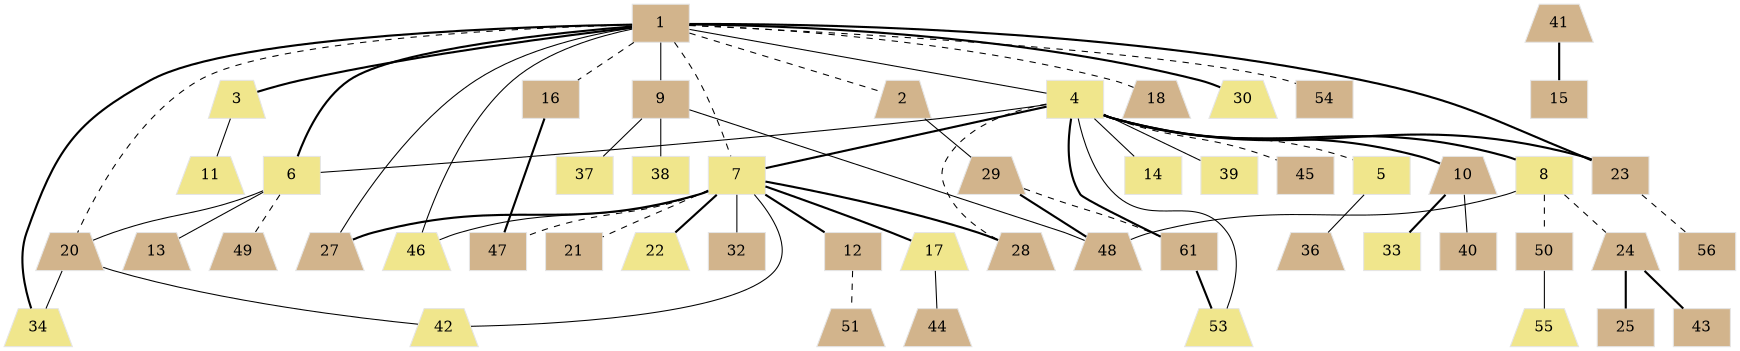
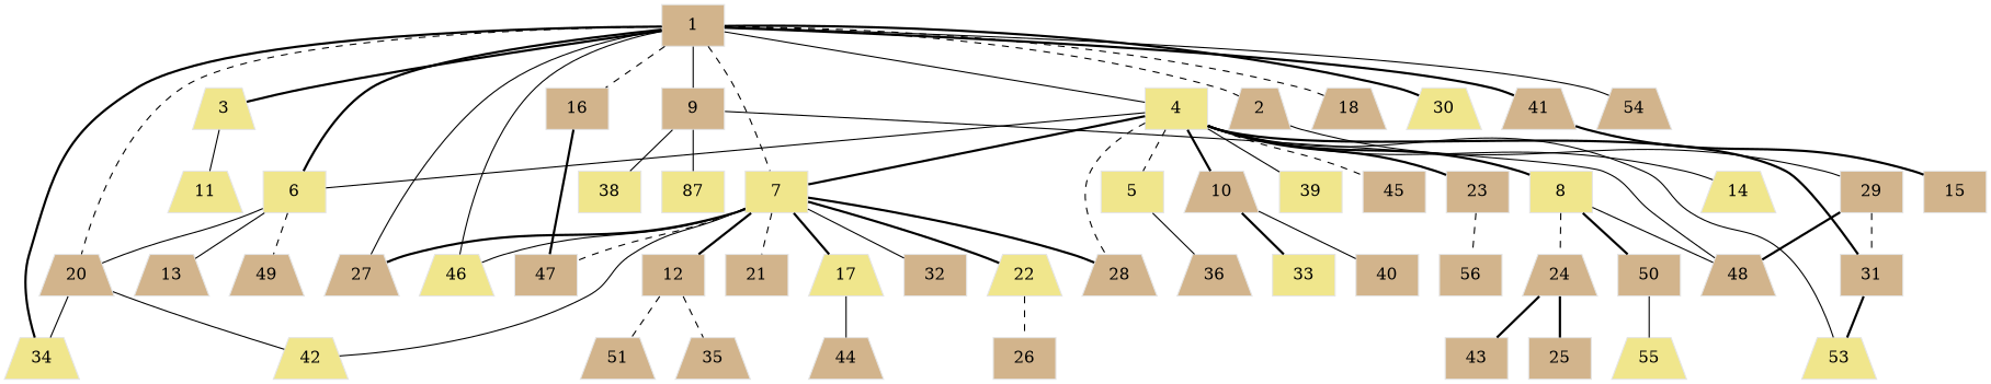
  graph {
    node [color=gray90 fillcolor=tan shape=box style=filled]
    edge [style=solid]
    2 [shape=trapezium]
    1
    3 [fillcolor=khaki shape=trapezium]
    4 [fillcolor=khaki]
    6 [fillcolor=khaki]
    7 [fillcolor=khaki]
    9
    16
    18 [shape=trapezium]
    20 [shape=trapezium]
    27 [shape=trapezium]
    30 [fillcolor=khaki shape=trapezium]
    34 [fillcolor=khaki shape=trapezium]
    41 [shape=trapezium]
    46 [fillcolor=khaki shape=trapezium]
-   54
-   29 [shape=trapezium]
+   54 [shape=trapezium]
+   29
    11 [fillcolor=khaki shape=trapezium]
    5 [fillcolor=khaki]
    8 [fillcolor=khaki]
    10 [shape=trapezium]
-   14 [fillcolor=khaki]
+   14 [fillcolor=khaki shape=trapezium]
    23
    28 [shape=trapezium]
-   31 [label=61]
+   31
    39 [fillcolor=khaki]
    45
    53 [fillcolor=khaki shape=trapezium]
    13 [shape=trapezium]
    49 [shape=trapezium]
    12
    17 [fillcolor=khaki shape=trapezium]
    21
    22 [fillcolor=khaki shape=trapezium]
    32
    42 [fillcolor=khaki shape=trapezium]
    47
    48 [shape=trapezium]
-   37 [fillcolor=khaki]
+   37 [fillcolor=khaki label=87]
    38 [fillcolor=khaki]
    15
    36 [shape=trapezium]
    24 [shape=trapezium]
    50
    33 [fillcolor=khaki]
    40
    56
+   35 [shape=trapezium]
    51 [shape=trapezium]
    44 [shape=trapezium]
+   26
    25
    43
    55 [fillcolor=khaki shape=trapezium]
    2 -- 29
    1 -- 2 [style=dashed]
    1 -- 3 [style=bold]
    1 -- 4
    1 -- 6 [style=bold]
    1 -- 7 [style=dashed]
    1 -- 9
    1 -- 16 [style=dashed]
    1 -- 18 [style=dashed]
    1 -- 20 [style=dashed]
    1 -- 27
    1 -- 30 [style=bold]
    1 -- 34 [style=bold]
-   1 -- 23 [style=bold]
+   1 -- 41 [style=bold]
    1 -- 46
-   1 -- 54 [style=dashed]
+   1 -- 54
    3 -- 11
    4 -- 6
    4 -- 7 [style=bold]
    4 -- 5 [style=dashed]
    4 -- 8 [style=bold]
    4 -- 10 [style=bold]
    4 -- 14
    4 -- 23 [style=bold]
    4 -- 28 [style=dashed]
    4 -- 31 [style=bold]
    4 -- 39
    4 -- 45 [style=dashed]
    4 -- 53
    6 -- 20
    6 -- 13
    6 -- 49 [style=dashed]
    7 -- 27 [style=bold]
    7 -- 46
    7 -- 28 [style=bold]
    7 -- 12 [style=bold]
    7 -- 17 [style=bold]
    7 -- 21 [style=dashed]
    7 -- 22 [style=bold]
    7 -- 32
    7 -- 42
    7 -- 47 [style=dashed]
    9 -- 48
    9 -- 37
    9 -- 38
    16 -- 47 [style=bold]
    20 -- 34
    20 -- 42
    41 -- 15 [style=bold]
    29 -- 31 [style=dashed]
    29 -- 48 [style=bold]
    5 -- 36
    8 -- 48
    8 -- 24 [style=dashed]
-   8 -- 50 [style=dashed]
+   8 -- 50 [style=bold]
    10 -- 33 [style=bold]
    10 -- 40
    23 -- 56 [style=dashed]
    31 -- 53 [style=bold]
+   12 -- 35 [style=dashed]
    12 -- 51 [style=dashed]
    17 -- 44
+   22 -- 26 [style=dashed]
    24 -- 25 [style=bold]
    24 -- 43 [style=bold]
    50 -- 55
  }
